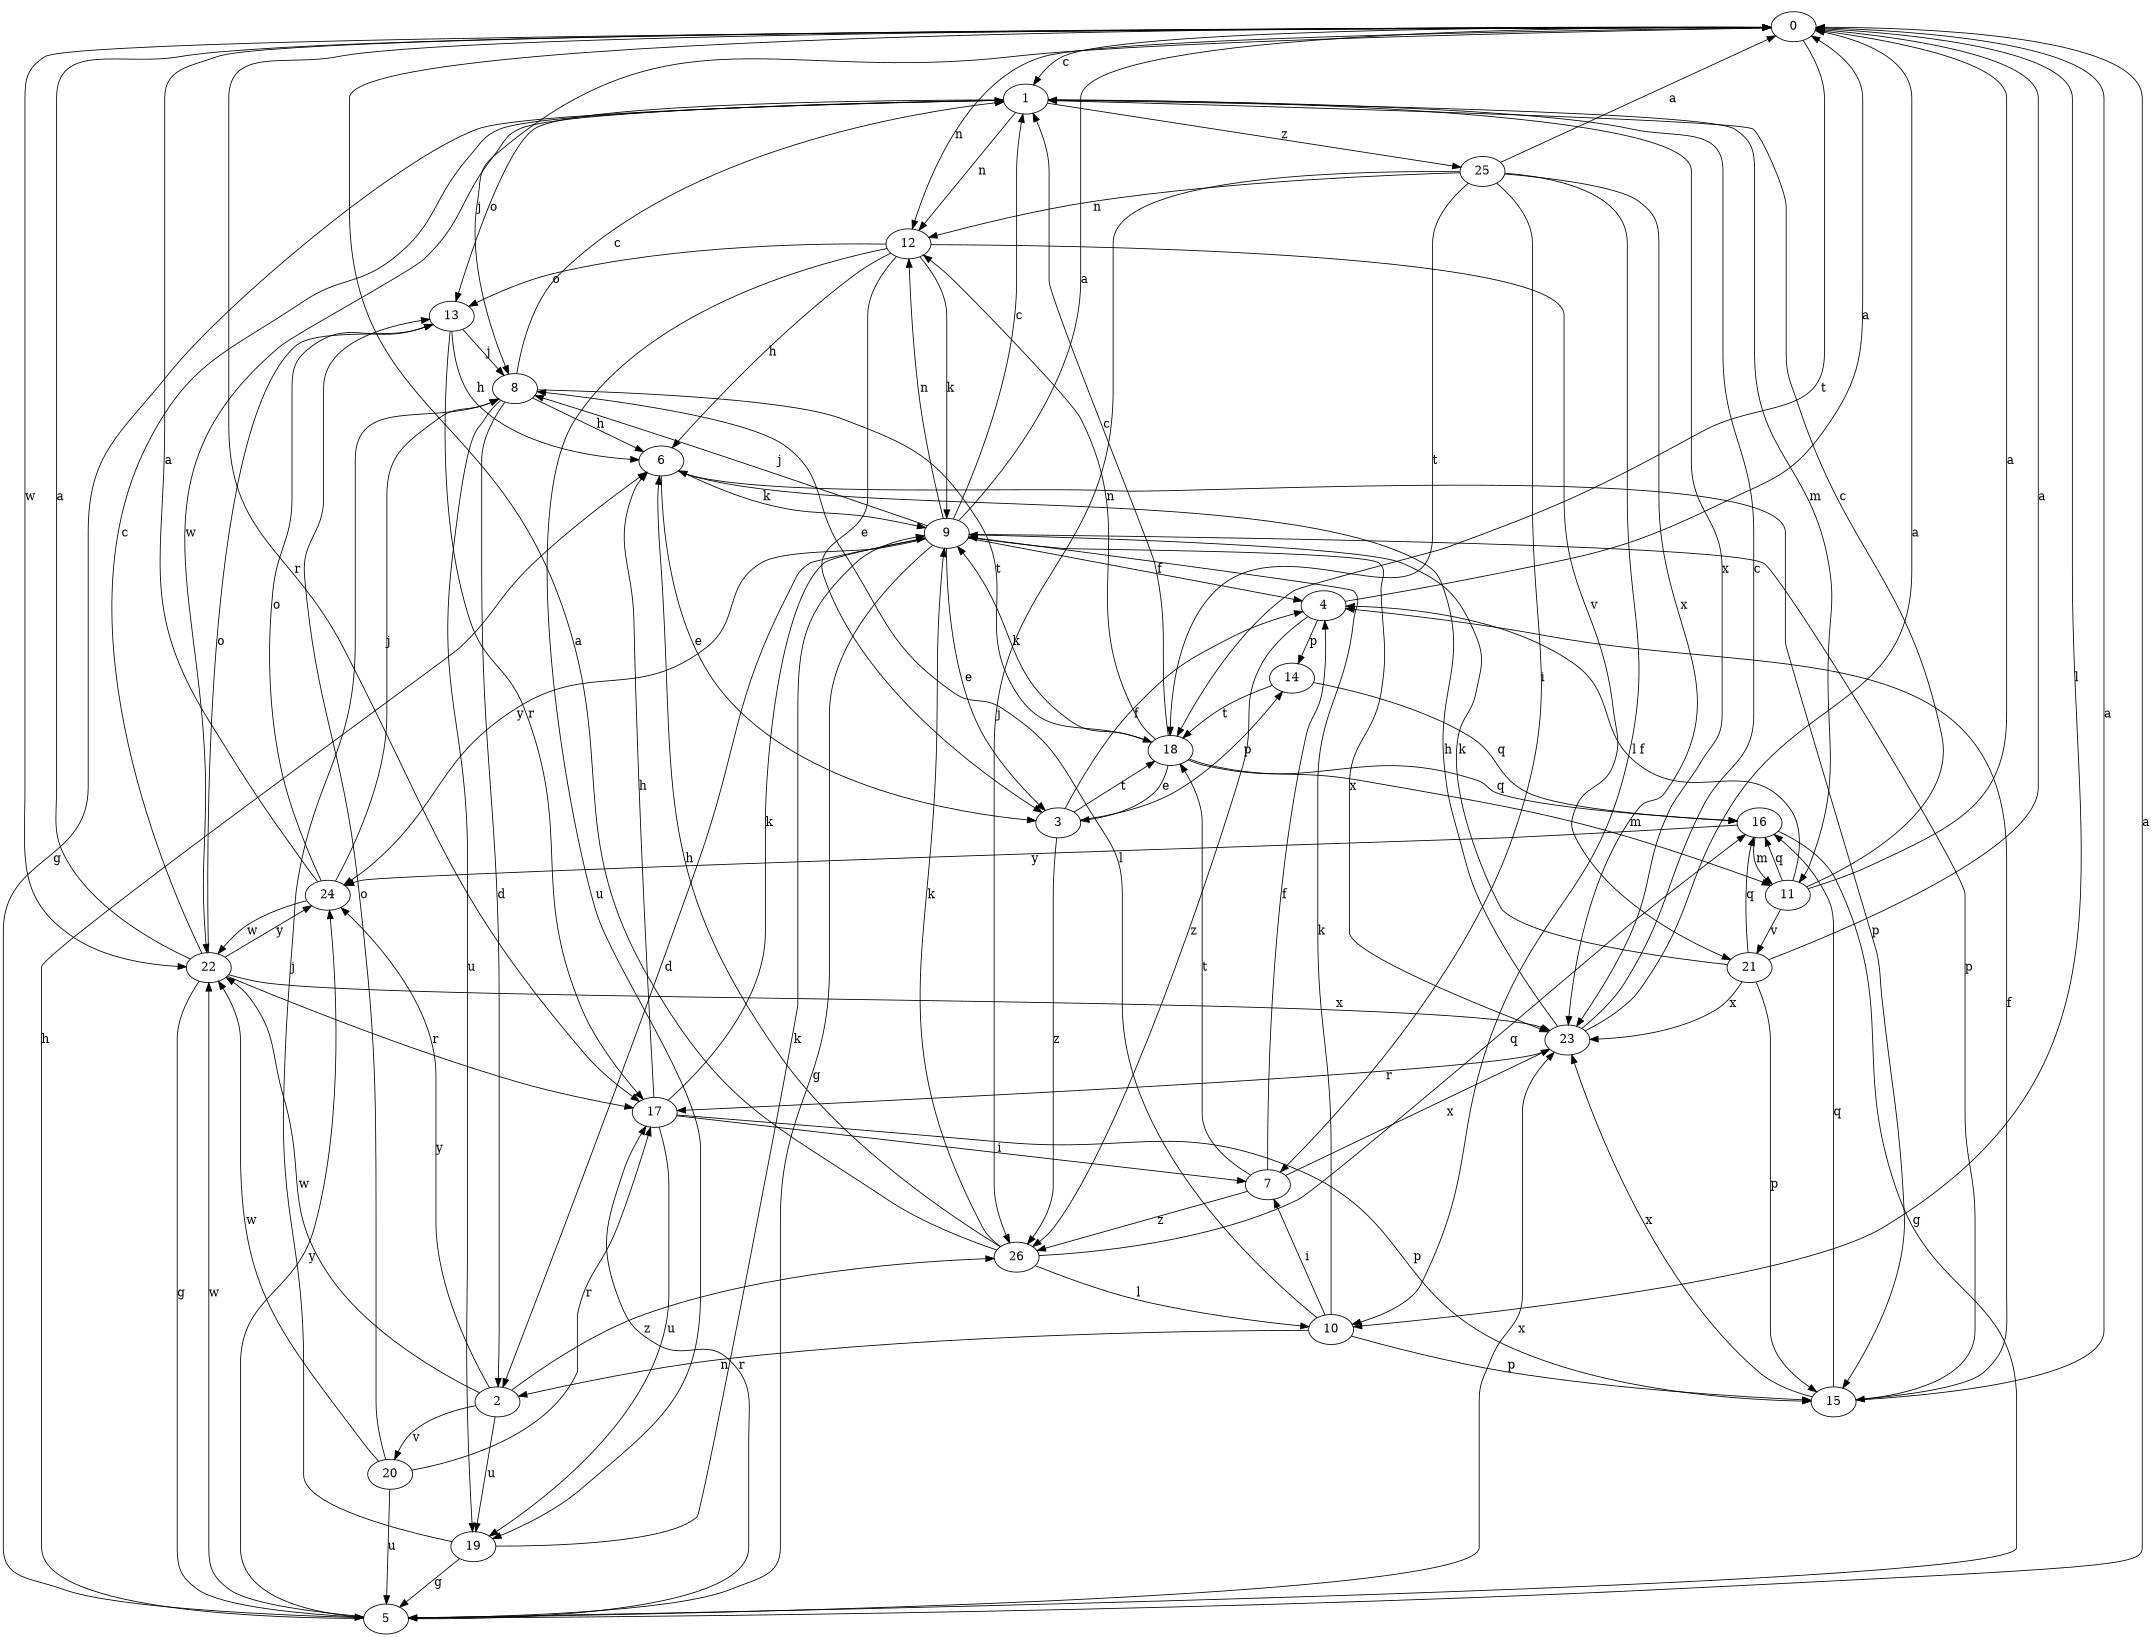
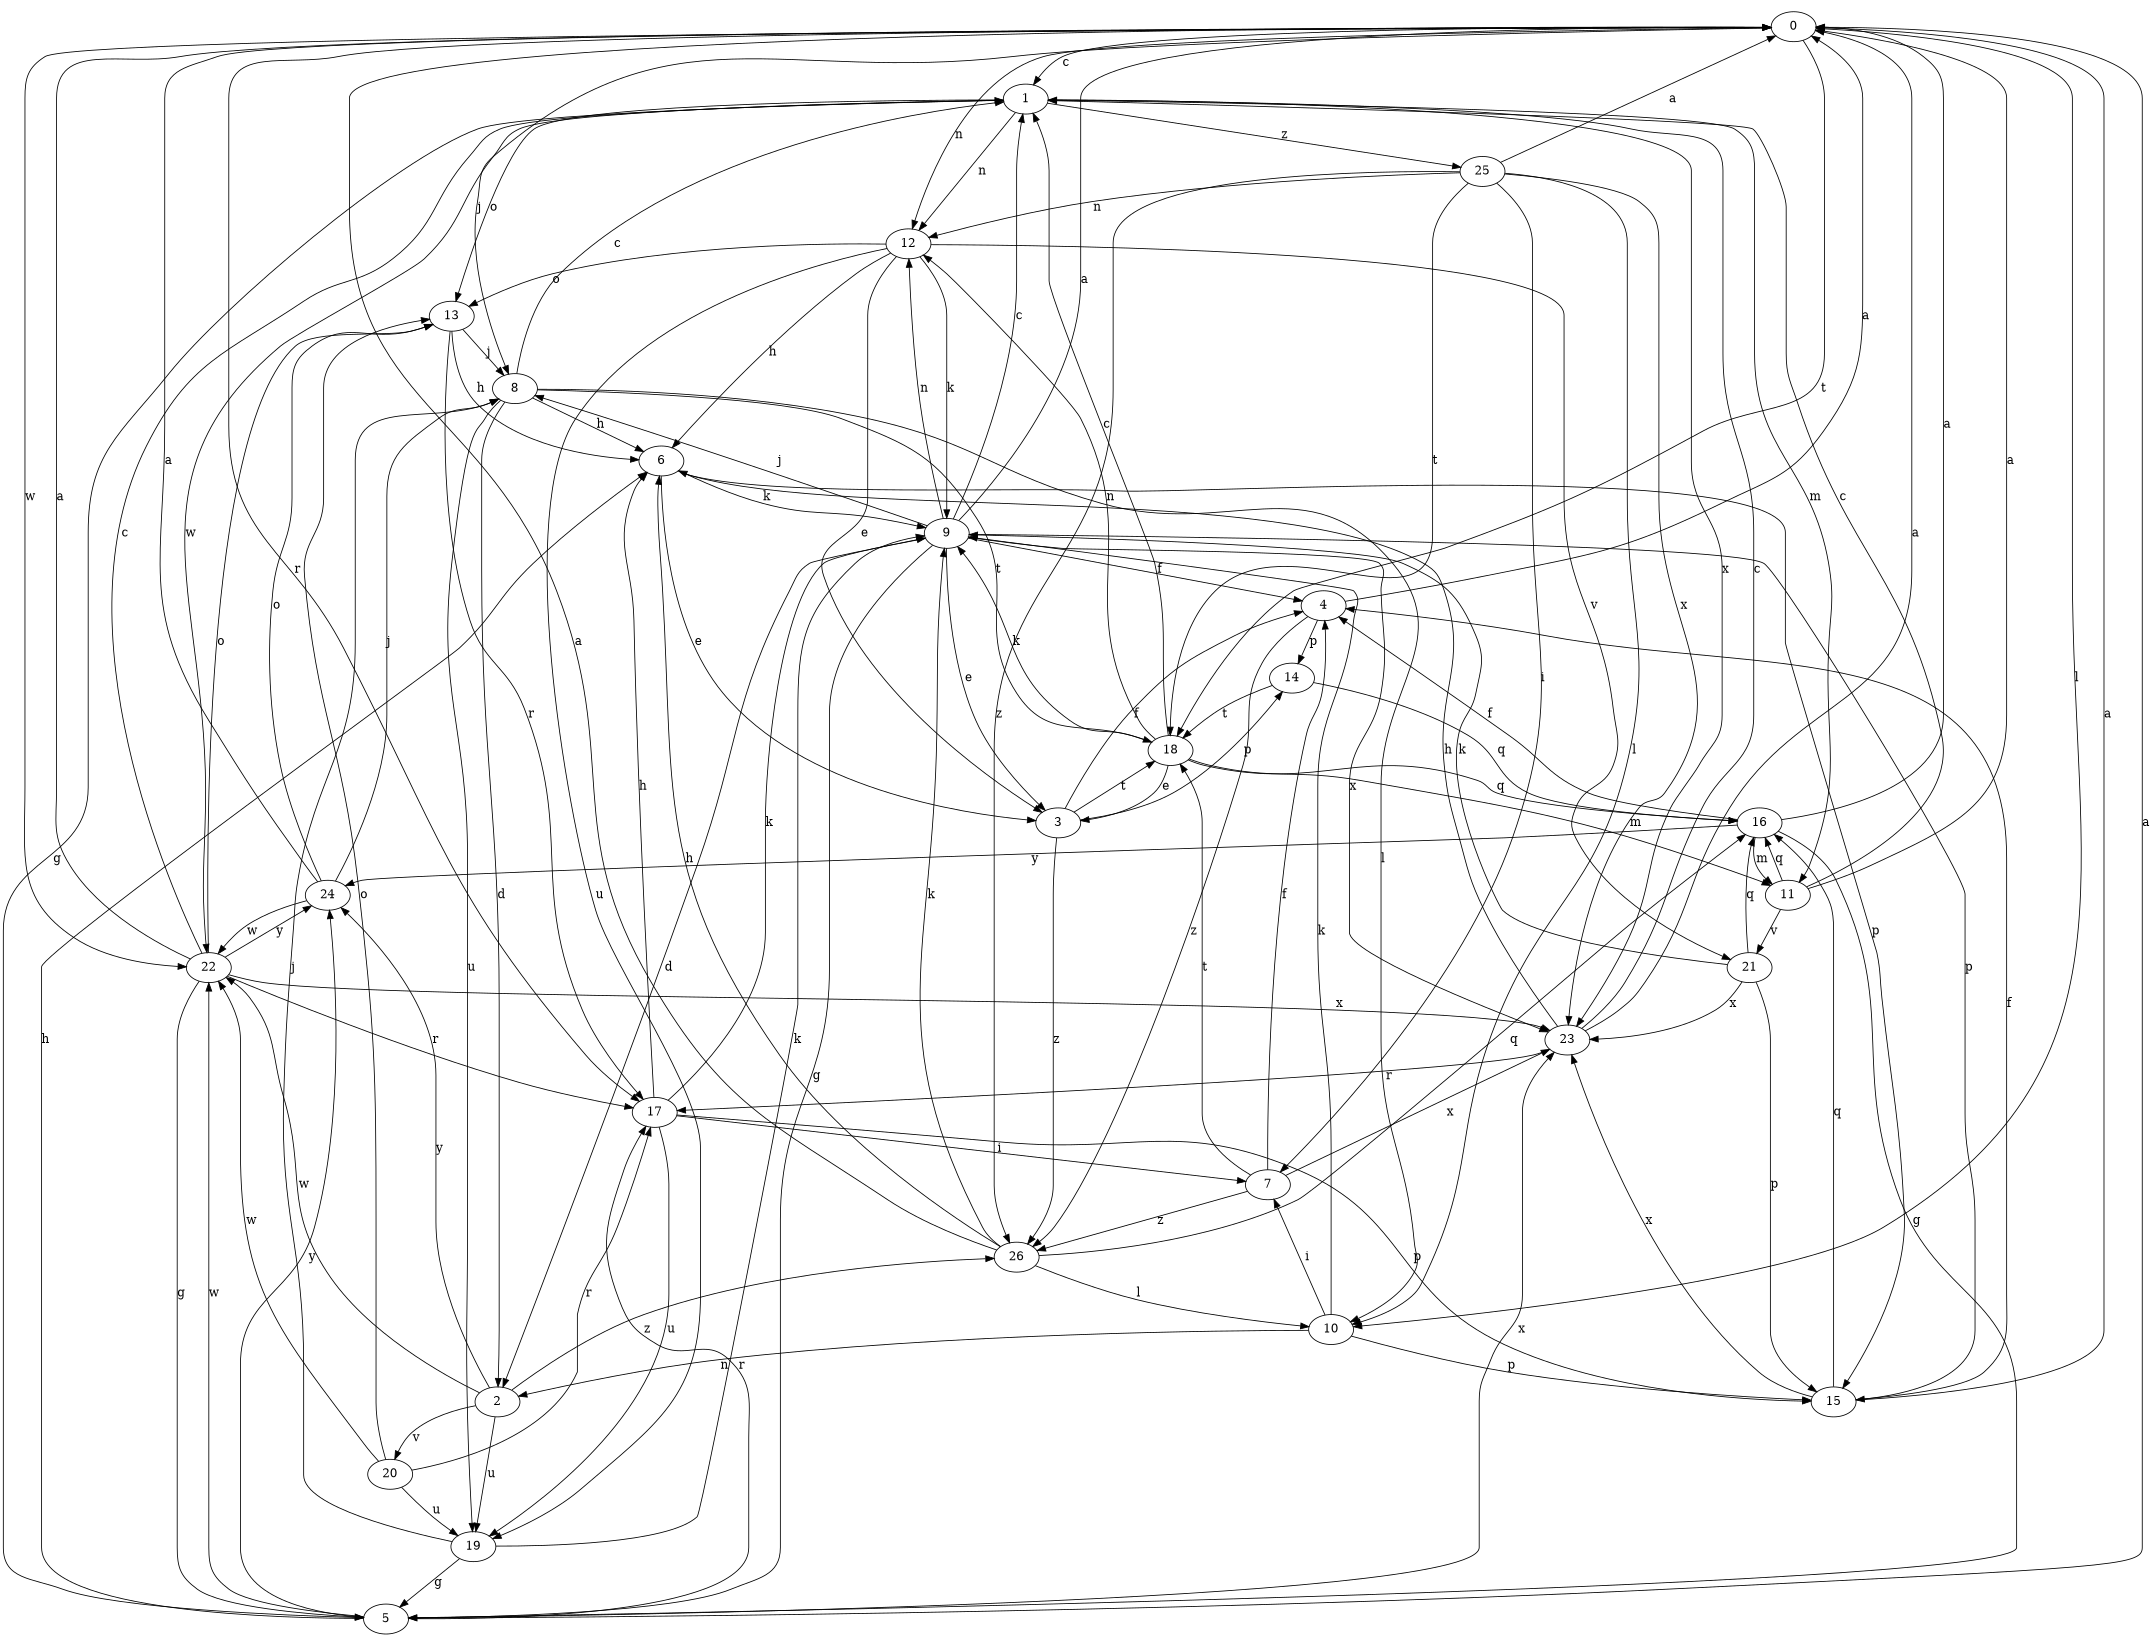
  strict digraph {
    fontname="DejaVu Serif"
    node [fontname="DejaVu Serif"]
    edge [fontname="DejaVu Serif"]
    0
    1
    8
    10
    12
    17
    18
    22
    5
    11
    13
    23
    25
    2
    19
    6
    9
    15
    7
    3
    21
    16
    24
    4
    26
    20
    14
    0 -> 1 [label=c]
    0 -> 8 [label=j]
    0 -> 10 [label=l]
    0 -> 12 [label=n]
    0 -> 17 [label=r]
    0 -> 18 [label=t]
    0 -> 22 [label=w]
    1 -> 12 [label=n]
    1 -> 22 [label=w]
    1 -> 5 [label=g]
    1 -> 11 [label=m]
    1 -> 13 [label=o]
    1 -> 23 [label=x]
    1 -> 25 [label=z]
    8 -> 1 [label=c]
-   10 -> 8 [label=l]
+   8 -> 10 [label=l]
    8 -> 18 [label=t]
    8 -> 2 [label=d]
    8 -> 19 [label=u]
    8 -> 6 [label=h]
    10 -> 2 [label=n]
    10 -> 9 [label=k]
    10 -> 15 [label=p]
    10 -> 7 [label=i]
    12 -> 13 [label=o]
    12 -> 19 [label=u]
    12 -> 6 [label=h]
    12 -> 9 [label=k]
    12 -> 3 [label=e]
    12 -> 21 [label=v]
    17 -> 19 [label=u]
    17 -> 6 [label=h]
    17 -> 9 [label=k]
    17 -> 15 [label=p]
    17 -> 7 [label=i]
    18 -> 1 [label=c]
    18 -> 12 [label=n]
    18 -> 11 [label=m]
    18 -> 9 [label=k]
    18 -> 3 [label=e]
    18 -> 16 [label=q]
    22 -> 0 [label=a]
    22 -> 1 [label=c]
    22 -> 17 [label=r]
    22 -> 5 [label=g]
    22 -> 13 [label=o]
    22 -> 23 [label=x]
    22 -> 24 [label=y]
    5 -> 0 [label=a]
    5 -> 17 [label=r]
    5 -> 22 [label=w]
    5 -> 23 [label=x]
    5 -> 6 [label=h]
    5 -> 24 [label=y]
    11 -> 0 [label=a]
    11 -> 1 [label=c]
    11 -> 21 [label=v]
    11 -> 16 [label=q]
-   11 -> 4 [label=f]
+   16 -> 4 [label=f]
    13 -> 8 [label=j]
    13 -> 17 [label=r]
    13 -> 6 [label=h]
    23 -> 0 [label=a]
    23 -> 1 [label=c]
    23 -> 17 [label=r]
    23 -> 6 [label=h]
    25 -> 0 [label=a]
    25 -> 10 [label=l]
    25 -> 12 [label=n]
    25 -> 18 [label=t]
    25 -> 23 [label=x]
    25 -> 7 [label=i]
-   25 -> 26 [label=j]
+   25 -> 26 [label=z]
    2 -> 22 [label=w]
    2 -> 19 [label=u]
    2 -> 24 [label=y]
    2 -> 26 [label=z]
    2 -> 20 [label=v]
    19 -> 8 [label=j]
    19 -> 5 [label=g]
    19 -> 9 [label=k]
    6 -> 9 [label=k]
    6 -> 15 [label=p]
    6 -> 3 [label=e]
    9 -> 0 [label=a]
    9 -> 1 [label=c]
    9 -> 8 [label=j]
    9 -> 12 [label=n]
    9 -> 5 [label=g]
    9 -> 23 [label=x]
    9 -> 2 [label=d]
    9 -> 15 [label=p]
    9 -> 3 [label=e]
-   9 -> 24 [label=y]
    9 -> 4 [label=f]
    15 -> 0 [label=a]
    15 -> 23 [label=x]
    15 -> 16 [label=q]
    15 -> 4 [label=f]
    7 -> 18 [label=t]
    7 -> 23 [label=x]
    7 -> 4 [label=f]
    7 -> 26 [label=z]
    3 -> 18 [label=t]
    3 -> 4 [label=f]
    3 -> 26 [label=z]
    3 -> 14 [label=p]
-   21 -> 0 [label=a]
+   16 -> 0 [label=a]
    21 -> 23 [label=x]
    21 -> 9 [label=k]
    21 -> 15 [label=p]
    21 -> 16 [label=q]
    16 -> 5 [label=g]
    16 -> 11 [label=m]
    16 -> 24 [label=y]
    24 -> 0 [label=a]
    24 -> 8 [label=j]
    24 -> 22 [label=w]
    24 -> 13 [label=o]
    4 -> 0 [label=a]
    4 -> 26 [label=z]
    4 -> 14 [label=p]
    26 -> 0 [label=a]
    26 -> 10 [label=l]
    26 -> 6 [label=h]
    26 -> 9 [label=k]
    26 -> 16 [label=q]
    20 -> 17 [label=r]
    20 -> 22 [label=w]
    20 -> 13 [label=o]
-   20 -> 5 [label=u]
+   20 -> 19 [label=u]
    14 -> 18 [label=t]
    14 -> 16 [label=q]
  }
